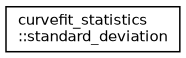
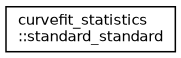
  digraph {
    rankdir=LR
-   n1 [color=black fillcolor=white fontname=Helvetica fontsize=10 height=0.2 label="curvefit_statistics\l::standard_deviation" shape=record style=filled width=0.4]
+   n1 [color=black fillcolor=white fontname=Helvetica fontsize=10 height=0.2 label="curvefit_statistics\l::standard_standard" shape=record style=filled width=0.4]
  }
